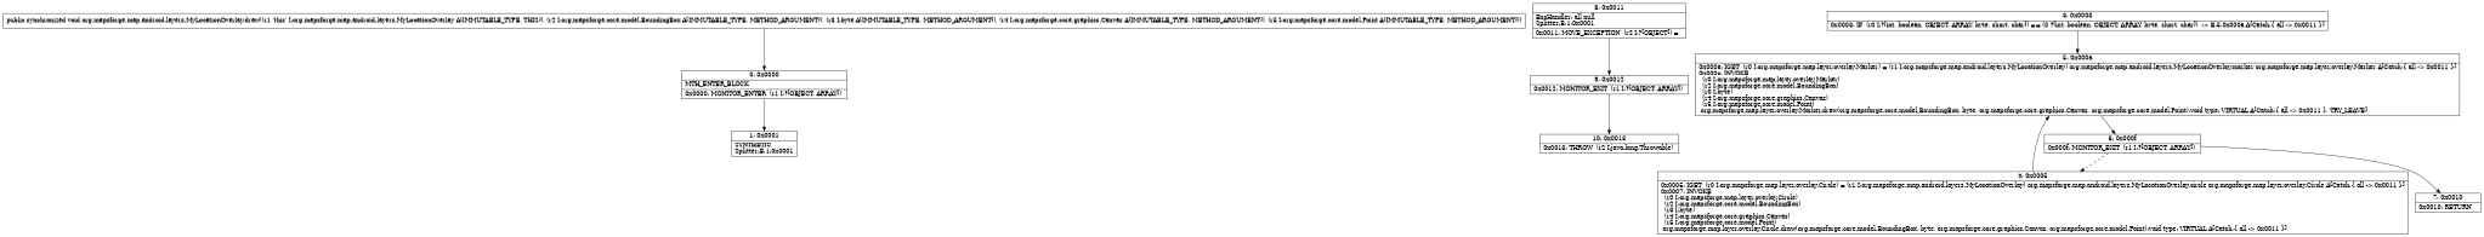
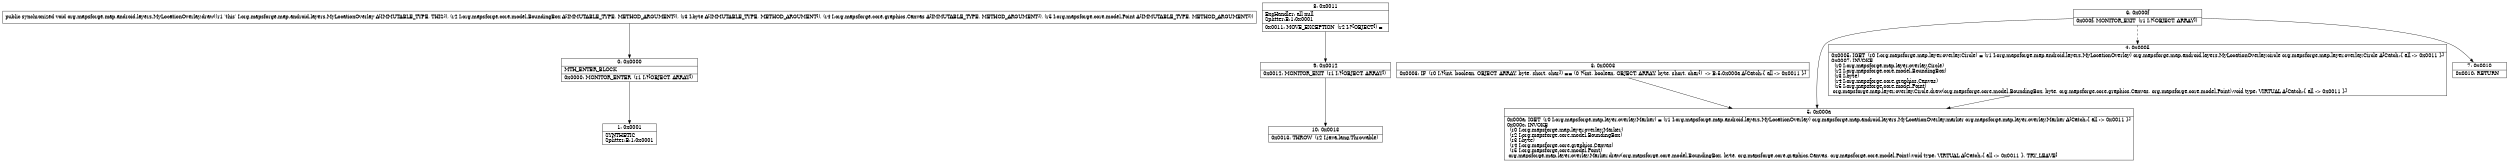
  digraph {
    node [shape=record]
    n1 [label="{0\:\ 0x0000|MTH_ENTER_BLOCK\l|0x0000: MONITOR_ENTER  (r1 I:?[OBJECT, ARRAY]) \l}"]
    n2 [label="{1\:\ 0x0001|SYNTHETIC\lSplitter:B:1:0x0001\l}"]
    n3 [label="{8\:\ 0x0011|ExcHandler: all null\lSplitter:B:1:0x0001\l|0x0011: MOVE_EXCEPTION  (r2 I:?[OBJECT]) =  \l}"]
    n4 [label="{9\:\ 0x0012|0x0012: MONITOR_EXIT  (r1 I:?[OBJECT, ARRAY]) \l}"]
    n5 [label="{3\:\ 0x0003|0x0003: IF  (r0 I:?[int, boolean, OBJECT, ARRAY, byte, short, char]) == (0 ?[int, boolean, OBJECT, ARRAY, byte, short, char])  \-\> B:5:0x000a A[Catch:\{ all \-\> 0x0011 \}]\l}"]
-   n6 [label="{5\:\ 0x000a|0x000a: IGET  (r0 I:org.mapsforge.map.layer.overlay.Marker) = (r1 I:org.mapsforge.map.android.layers.MyLocationOverlay) org.mapsforge.map.android.layers.MyLocationOverlay.marker org.mapsforge.map.layer.overlay.Marker A[Catch:\{ all \-\> 0x0011 \}]\l0x000c: INVOKE  \l  (r0 I:org.mapsforge.map.layer.overlay.Marker)\l  (r2 I:org.mapsforge.core.model.BoundingBox)\l  (r0 I:byte)\l  (r4 I:org.mapsforge.core.graphics.Canvas)\l  (r5 I:org.mapsforge.core.model.Point)\l org.mapsforge.map.layer.overlay.Marker.draw(org.mapsforge.core.model.BoundingBox, byte, org.mapsforge.core.graphics.Canvas, org.mapsforge.core.model.Point):void type: VIRTUAL A[Catch:\{ all \-\> 0x0011 \}, TRY_LEAVE]\l}"]
+   n6 [label="{5\:\ 0x000a|0x000a: IGET  (r0 I:org.mapsforge.map.layer.overlay.Marker) = (r1 I:org.mapsforge.map.android.layers.MyLocationOverlay) org.mapsforge.map.android.layers.MyLocationOverlay.marker org.mapsforge.map.layer.overlay.Marker A[Catch:\{ all \-\> 0x0011 \}]\l0x000c: INVOKE  \l  (r0 I:org.mapsforge.map.layer.overlay.Marker)\l  (r2 I:org.mapsforge.core.model.BoundingBox)\l  (r3 I:byte)\l  (r4 I:org.mapsforge.core.graphics.Canvas)\l  (r5 I:org.mapsforge.core.model.Point)\l org.mapsforge.map.layer.overlay.Marker.draw(org.mapsforge.core.model.BoundingBox, byte, org.mapsforge.core.graphics.Canvas, org.mapsforge.core.model.Point):void type: VIRTUAL A[Catch:\{ all \-\> 0x0011 \}, TRY_LEAVE]\l}"]
    n7 [label="{4\:\ 0x0005|0x0005: IGET  (r0 I:org.mapsforge.map.layer.overlay.Circle) = (r1 I:org.mapsforge.map.android.layers.MyLocationOverlay) org.mapsforge.map.android.layers.MyLocationOverlay.circle org.mapsforge.map.layer.overlay.Circle A[Catch:\{ all \-\> 0x0011 \}]\l0x0007: INVOKE  \l  (r0 I:org.mapsforge.map.layer.overlay.Circle)\l  (r2 I:org.mapsforge.core.model.BoundingBox)\l  (r3 I:byte)\l  (r4 I:org.mapsforge.core.graphics.Canvas)\l  (r5 I:org.mapsforge.core.model.Point)\l org.mapsforge.map.layer.overlay.Circle.draw(org.mapsforge.core.model.BoundingBox, byte, org.mapsforge.core.graphics.Canvas, org.mapsforge.core.model.Point):void type: VIRTUAL A[Catch:\{ all \-\> 0x0011 \}]\l}"]
    n8 [label="{6\:\ 0x000f|0x000f: MONITOR_EXIT  (r1 I:?[OBJECT, ARRAY]) \l}"]
    n9 [label="{7\:\ 0x0010|0x0010: RETURN   \l}"]
    n10 [label="{10\:\ 0x0013|0x0013: THROW  (r2 I:java.lang.Throwable) \l}"]
    n11 [label="{public synchronized void org.mapsforge.map.android.layers.MyLocationOverlay.draw((r1 'this' I:org.mapsforge.map.android.layers.MyLocationOverlay A[IMMUTABLE_TYPE, THIS]), (r2 I:org.mapsforge.core.model.BoundingBox A[IMMUTABLE_TYPE, METHOD_ARGUMENT]), (r3 I:byte A[IMMUTABLE_TYPE, METHOD_ARGUMENT]), (r4 I:org.mapsforge.core.graphics.Canvas A[IMMUTABLE_TYPE, METHOD_ARGUMENT]), (r5 I:org.mapsforge.core.model.Point A[IMMUTABLE_TYPE, METHOD_ARGUMENT])) }"]
    n1 -> n2
    n3 -> n4
    n4 -> n10
    n5 -> n6
-   n6 -> n8
+   n8 -> n6
    n7 -> n6
    n8 -> n7 [style=dashed]
    n8 -> n9
    n11 -> n1
  }
